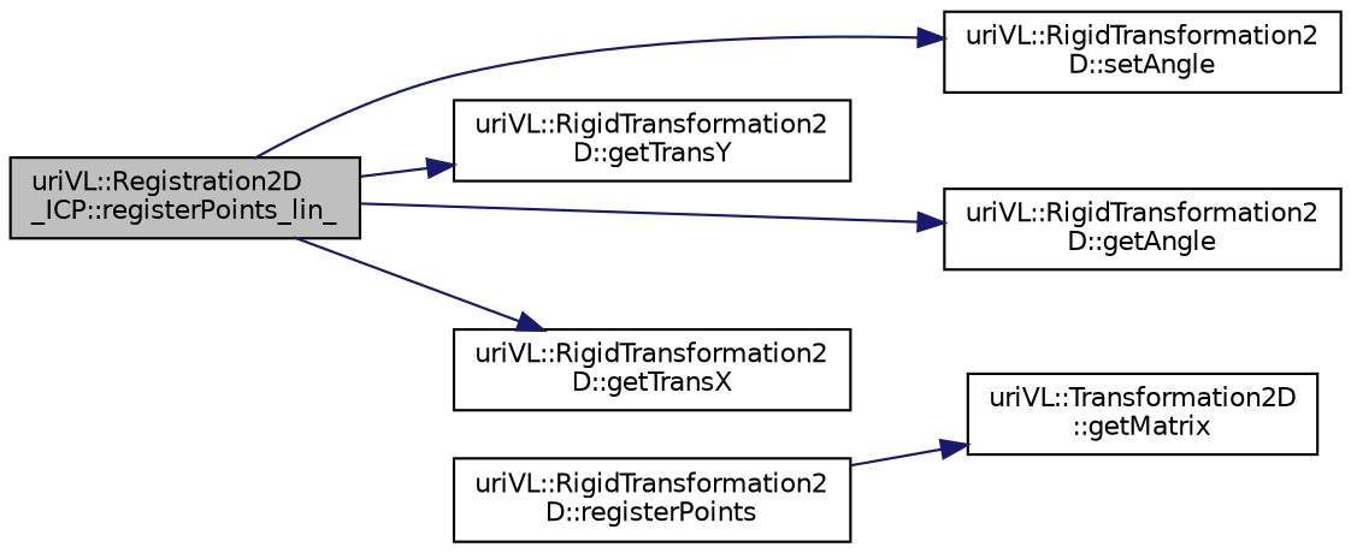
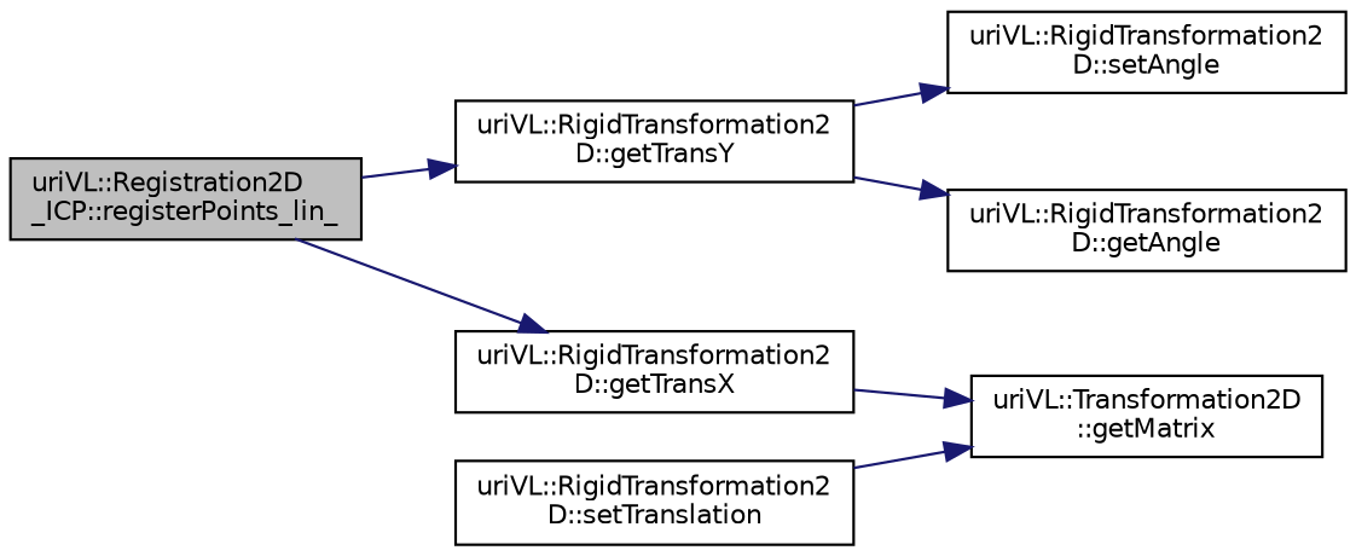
  digraph {
    fontname="DejaVu Sans"
    rankdir=LR
    node [color=black fillcolor=white fontname="DejaVu Sans" fontsize=10 shape=record style=filled]
    edge [color=midnightblue fontname="DejaVu Sans" fontsize=10 labelfontname=Helvetica labelfontsize=10 style=solid]
    n1 [fillcolor=grey75 fontcolor=black height=0.2 label="uriVL::Registration2D\l_ICP::registerPoints_lin_" width=0.4]
    n2 [height=0.2 label="uriVL::RigidTransformation2\lD::getAngle" width=0.4]
    n3 [height=0.2 label="uriVL::RigidTransformation2\lD::getTransX" width=0.4]
    n4 [height=0.2 label="uriVL::RigidTransformation2\lD::getTransY" width=0.4]
    n5 [height=0.2 label="uriVL::RigidTransformation2\lD::setAngle" width=0.4]
    n6 [height=0.2 label="uriVL::Transformation2D\l::getMatrix" width=0.4]
-   n7 [height=0.2 label="uriVL::RigidTransformation2\lD::registerPoints" width=0.4]
-   n1 -> n2
+   n7 [height=0.2 label="uriVL::RigidTransformation2\lD::setTranslation" width=0.4]
+   n4 -> n2
    n1 -> n3
    n1 -> n4
-   n1 -> n5
+   n4 -> n5
+   n3 -> n6
    n7 -> n6
  }
